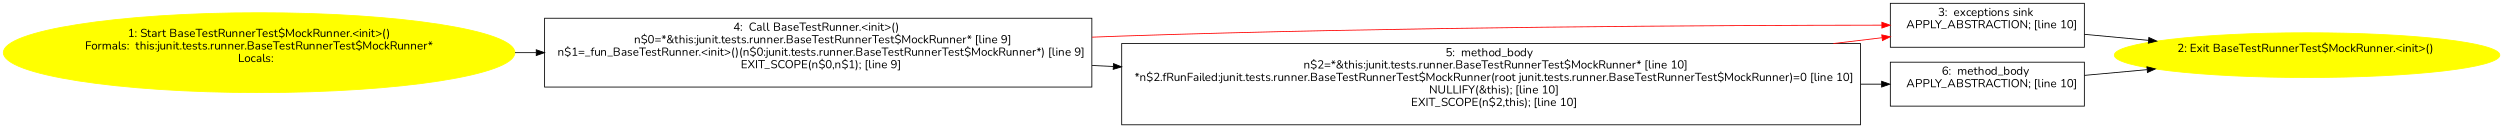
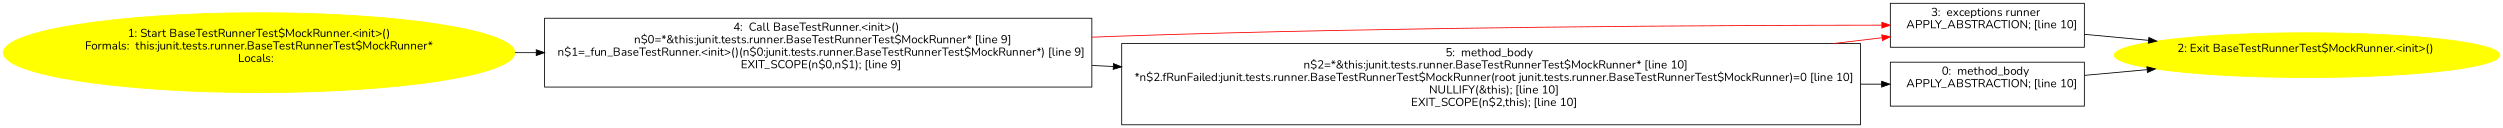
  digraph {
    fontname=Nunito
    rankdir=LR
    node [fontname=Nunito shape=box]
    edge [fontname=Nunito]
    n1 [color=yellow label="1: Start BaseTestRunnerTest$MockRunner.<init>()\nFormals:  this:junit.tests.runner.BaseTestRunnerTest$MockRunner*\nLocals:  \n  " style=filled shape=""]
    n2 [label="4:  Call BaseTestRunner.<init>() \n   n$0=*&this:junit.tests.runner.BaseTestRunnerTest$MockRunner* [line 9]\n  n$1=_fun_BaseTestRunner.<init>()(n$0:junit.tests.runner.BaseTestRunnerTest$MockRunner*) [line 9]\n  EXIT_SCOPE(n$0,n$1); [line 9]\n "]
-   n3 [label="3:  exceptions sink \n   APPLY_ABSTRACTION; [line 10]\n "]
+   n3 [label="3:  exceptions runner \n   APPLY_ABSTRACTION; [line 10]\n "]
    n4 [label="5:  method_body \n   n$2=*&this:junit.tests.runner.BaseTestRunnerTest$MockRunner* [line 10]\n  *n$2.fRunFailed:junit.tests.runner.BaseTestRunnerTest$MockRunner(root junit.tests.runner.BaseTestRunnerTest$MockRunner)=0 [line 10]\n  NULLIFY(&this); [line 10]\n  EXIT_SCOPE(n$2,this); [line 10]\n "]
    n5 [color=yellow label="2: Exit BaseTestRunnerTest$MockRunner.<init>() \n  " style=filled shape=""]
-   n6 [label="6:  method_body \n   APPLY_ABSTRACTION; [line 10]\n "]
+   n6 [label="0:  method_body \n   APPLY_ABSTRACTION; [line 10]\n "]
    n1 -> n2
    n2 -> n3 [color=red]
    n2 -> n4
    n3 -> n5
    n4 -> n3 [color=red]
    n4 -> n6
    n6 -> n5
  }
